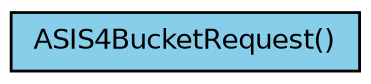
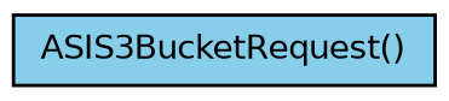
  digraph {
    rankdir=LR
-   n1 [color=black fillcolor=skyblue fontname=Helvetica fontsize=10 height=0.2 label="ASIS4BucketRequest()" shape=record style=filled width=0.4]
+   n1 [color=black fillcolor=skyblue fontname=Helvetica fontsize=10 height=0.2 label="ASIS3BucketRequest()" shape=record style=filled width=0.4]
  }
